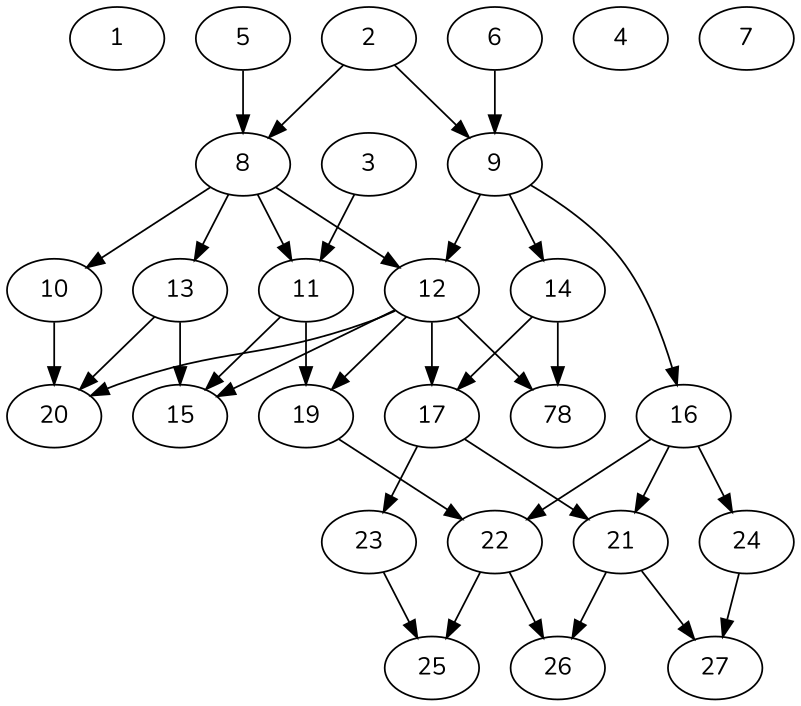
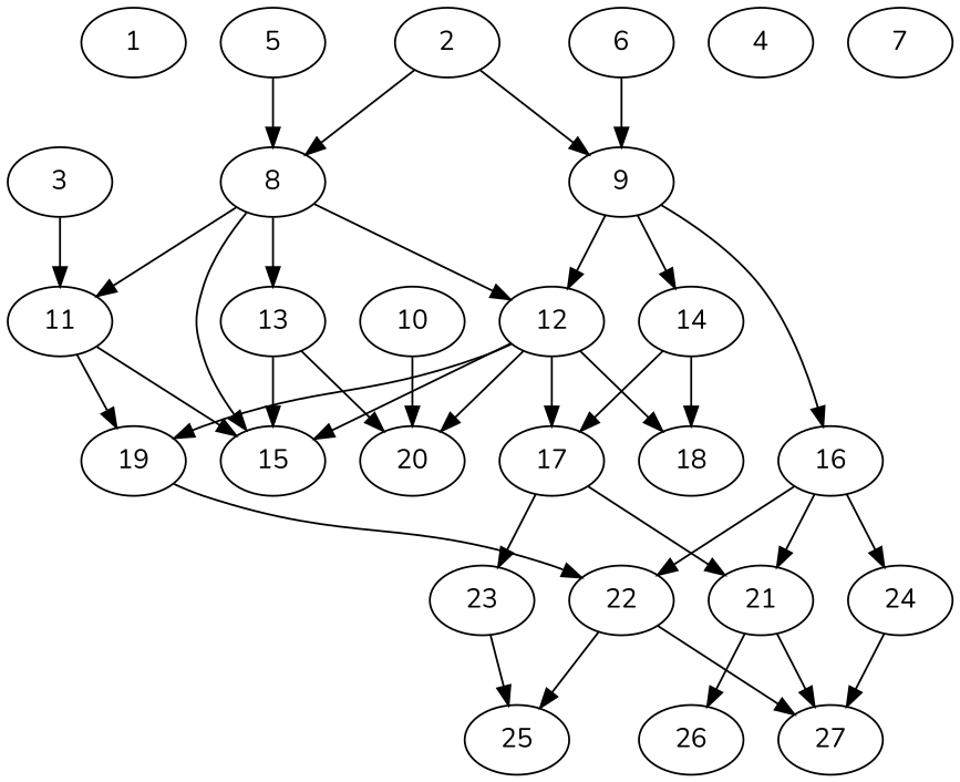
  digraph {
    fontname=Nunito
    node [alpha=0.11 fontname=Nunito]
    edge [fontname=Nunito]
    1 [alpha=0.09 expect_size=58084277174140928000]
    2 [alpha=0.07 expect_size=190884634535748672]
    8 [alpha=0.07 expect_size=428817719208244288]
    9 [alpha=0.19 expect_size=3550280704690487296]
    10 [alpha=0.03 expect_size=68937159704313856000]
    11 [alpha=0.16 expect_size=7952109232904038]
    12 [alpha=0.01 expect_size=682276667051310]
    13 [alpha=0.14 expect_size=2273291779502748]
    14 [expect_size=113946559929909248000]
    16 [alpha=0.06 expect_size=345810137163403]
    20 [alpha=0.08 expect_size=269145783667374686208]
    15 [alpha=0.03 expect_size=23776250076556427264]
    19 [alpha=0.16 expect_size=154643863569765472]
    17 [expect_size=269552553044951957504]
-   18 [alpha=0.12 expect_size=439149325171896960 label=78]
+   18 [alpha=0.12 expect_size=439149325171896960]
    3 [alpha=0.00 expect_size=257681665565799232]
    4 [alpha=0.02 expect_size=13897108850175840]
    5 [expect_size=3576574582058201]
    6 [alpha=0.05 expect_size=553513365074912]
    7 [alpha=0.09 expect_size=11867157216396704]
    22 [alpha=0.08 expect_size=974147939291784]
    21 [expect_size=344114878529995840]
    23 [alpha=0.10 expect_size=22782391100914008064]
    24 [alpha=0.16 expect_size=123124834198923568]
    27 [alpha=0.17 expect_size=314114254204595008]
    25 [alpha=0.07 expect_size=19685714940802084]
    26 [alpha=0.19 expect_size=42880098188054824]
    2 -> 8
    2 -> 9
-   8 -> 10
+   8 -> 15
    8 -> 11
    8 -> 12
    8 -> 13
    9 -> 12
    9 -> 14
    9 -> 16
    10 -> 20
    11 -> 15
    11 -> 19
    12 -> 20
    12 -> 15
    12 -> 19
    12 -> 17
    12 -> 18
    13 -> 20
    13 -> 15
    14 -> 17
    14 -> 18
    16 -> 22
    16 -> 21
    16 -> 24
    19 -> 22
    17 -> 21
    17 -> 23
    3 -> 11
    5 -> 8
    6 -> 9
-   22 -> 26
+   22 -> 27
    22 -> 25
    21 -> 27
    21 -> 26
    23 -> 25
    24 -> 27
  }
